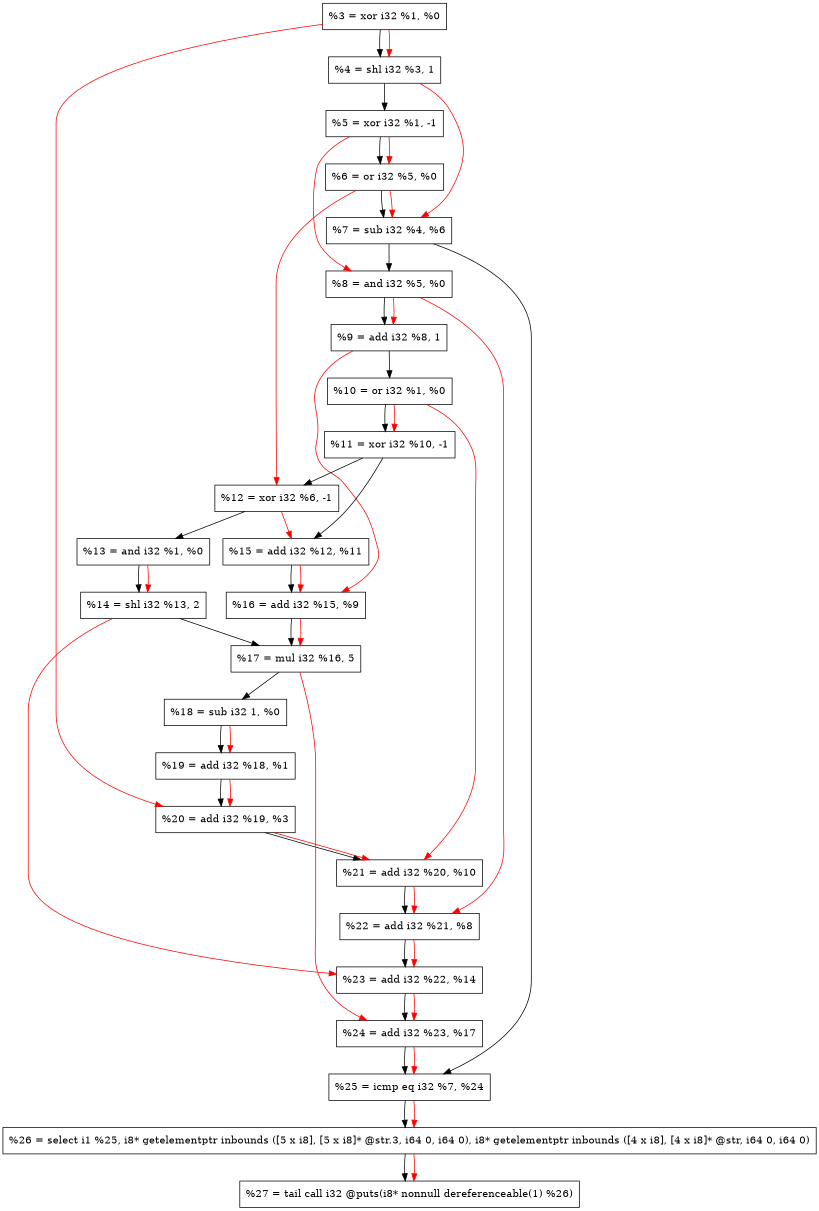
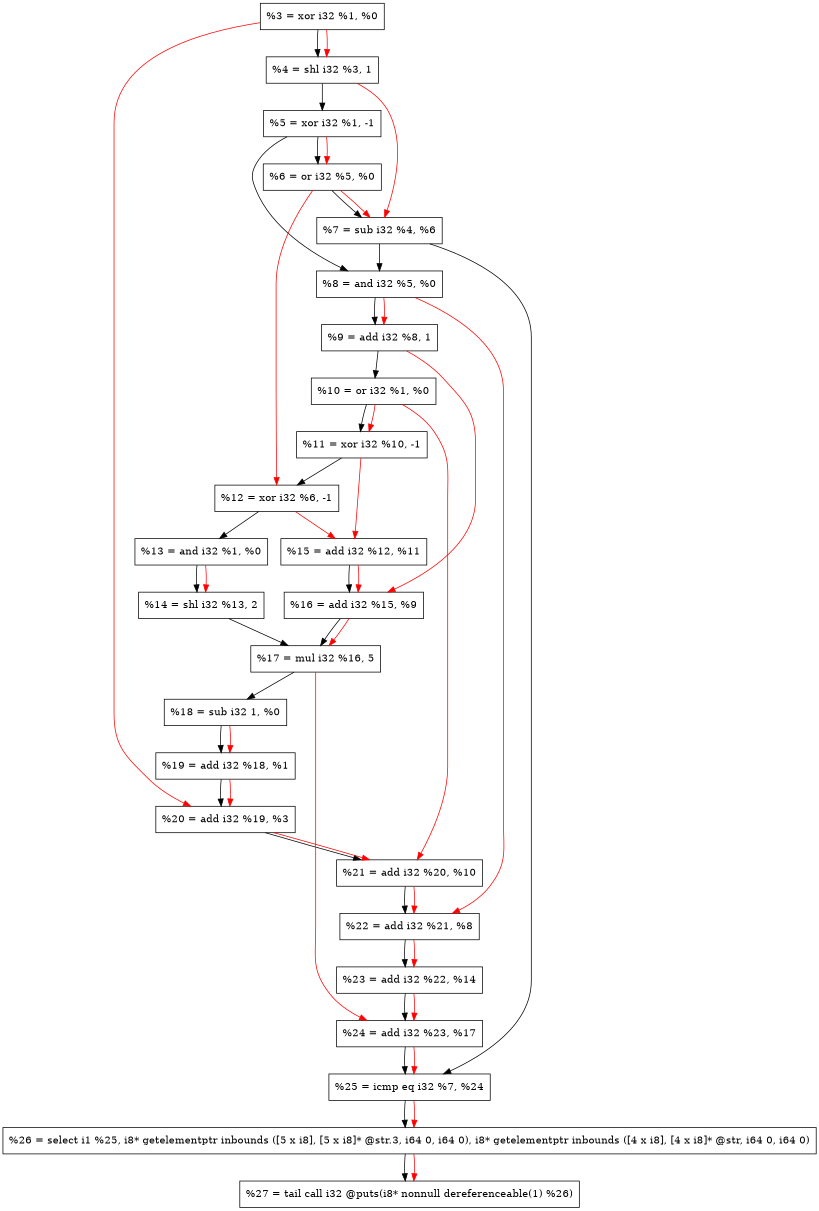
  digraph {
    node [shape=record]
    edge [color=red]
    n1 [label="  %3 = xor i32 %1, %0"]
    n2 [label="  %4 = shl i32 %3, 1"]
    n3 [label="  %20 = add i32 %19, %3"]
    n4 [label="  %5 = xor i32 %1, -1"]
    n5 [label="  %7 = sub i32 %4, %6"]
    n6 [label="  %21 = add i32 %20, %10"]
    n7 [label="  %6 = or i32 %5, %0"]
    n8 [label="  %8 = and i32 %5, %0"]
    n9 [label="  %25 = icmp eq i32 %7, %24"]
    n10 [label="  %12 = xor i32 %6, -1"]
    n11 [label="  %9 = add i32 %8, 1"]
    n12 [label="  %22 = add i32 %21, %8"]
    n13 [label="  %15 = add i32 %12, %11"]
    n14 [label="  %13 = and i32 %1, %0"]
    n15 [label="  %26 = select i1 %25, i8* getelementptr inbounds ([5 x i8], [5 x i8]* @str.3, i64 0, i64 0), i8* getelementptr inbounds ([4 x i8], [4 x i8]* @str, i64 0, i64 0)"]
    n16 [label="  %10 = or i32 %1, %0"]
    n17 [label="  %16 = add i32 %15, %9"]
    n18 [label="  %23 = add i32 %22, %14"]
    n19 [label="  %11 = xor i32 %10, -1"]
    n20 [label="  %17 = mul i32 %16, 5"]
    n21 [label="  %14 = shl i32 %13, 2"]
    n22 [label="  %24 = add i32 %23, %17"]
    n23 [label="  %18 = sub i32 1, %0"]
    n24 [label="  %19 = add i32 %18, %1"]
    n25 [label="  %27 = tail call i32 @puts(i8* nonnull dereferenceable(1) %26)"]
    n1 -> n2 [color=""]
    n1 -> n2
    n1 -> n3
    n2 -> n4 [color=""]
    n2 -> n5
    n3 -> n6 [color=""]
    n3 -> n6
    n4 -> n7 [color=""]
    n4 -> n7
-   n4 -> n8
+   n4 -> n8 [color=black]
    n5 -> n8 [color=""]
    n5 -> n9 [color=black]
    n6 -> n12 [color=""]
    n6 -> n12
    n7 -> n5 [color=""]
    n7 -> n5
    n7 -> n10
    n8 -> n11 [color=""]
    n8 -> n11
    n8 -> n12
    n9 -> n15 [color=""]
    n9 -> n15
    n10 -> n13
    n10 -> n14 [color=""]
    n11 -> n16 [color=""]
    n11 -> n17
    n12 -> n18 [color=""]
    n12 -> n18
    n13 -> n17 [color=""]
    n13 -> n17
    n14 -> n21 [color=""]
    n14 -> n21
    n15 -> n25 [color=""]
    n15 -> n25
    n16 -> n6
    n16 -> n19 [color=""]
    n16 -> n19
    n17 -> n20 [color=""]
    n17 -> n20
    n18 -> n22 [color=""]
    n18 -> n22
    n19 -> n10 [color=""]
-   n19 -> n13 [color=black]
+   n19 -> n13
    n20 -> n22
    n20 -> n23 [color=""]
-   n21 -> n18
    n21 -> n20 [color=""]
    n22 -> n9 [color=""]
    n22 -> n9
    n23 -> n24 [color=""]
    n23 -> n24
    n24 -> n3 [color=""]
    n24 -> n3
  }
